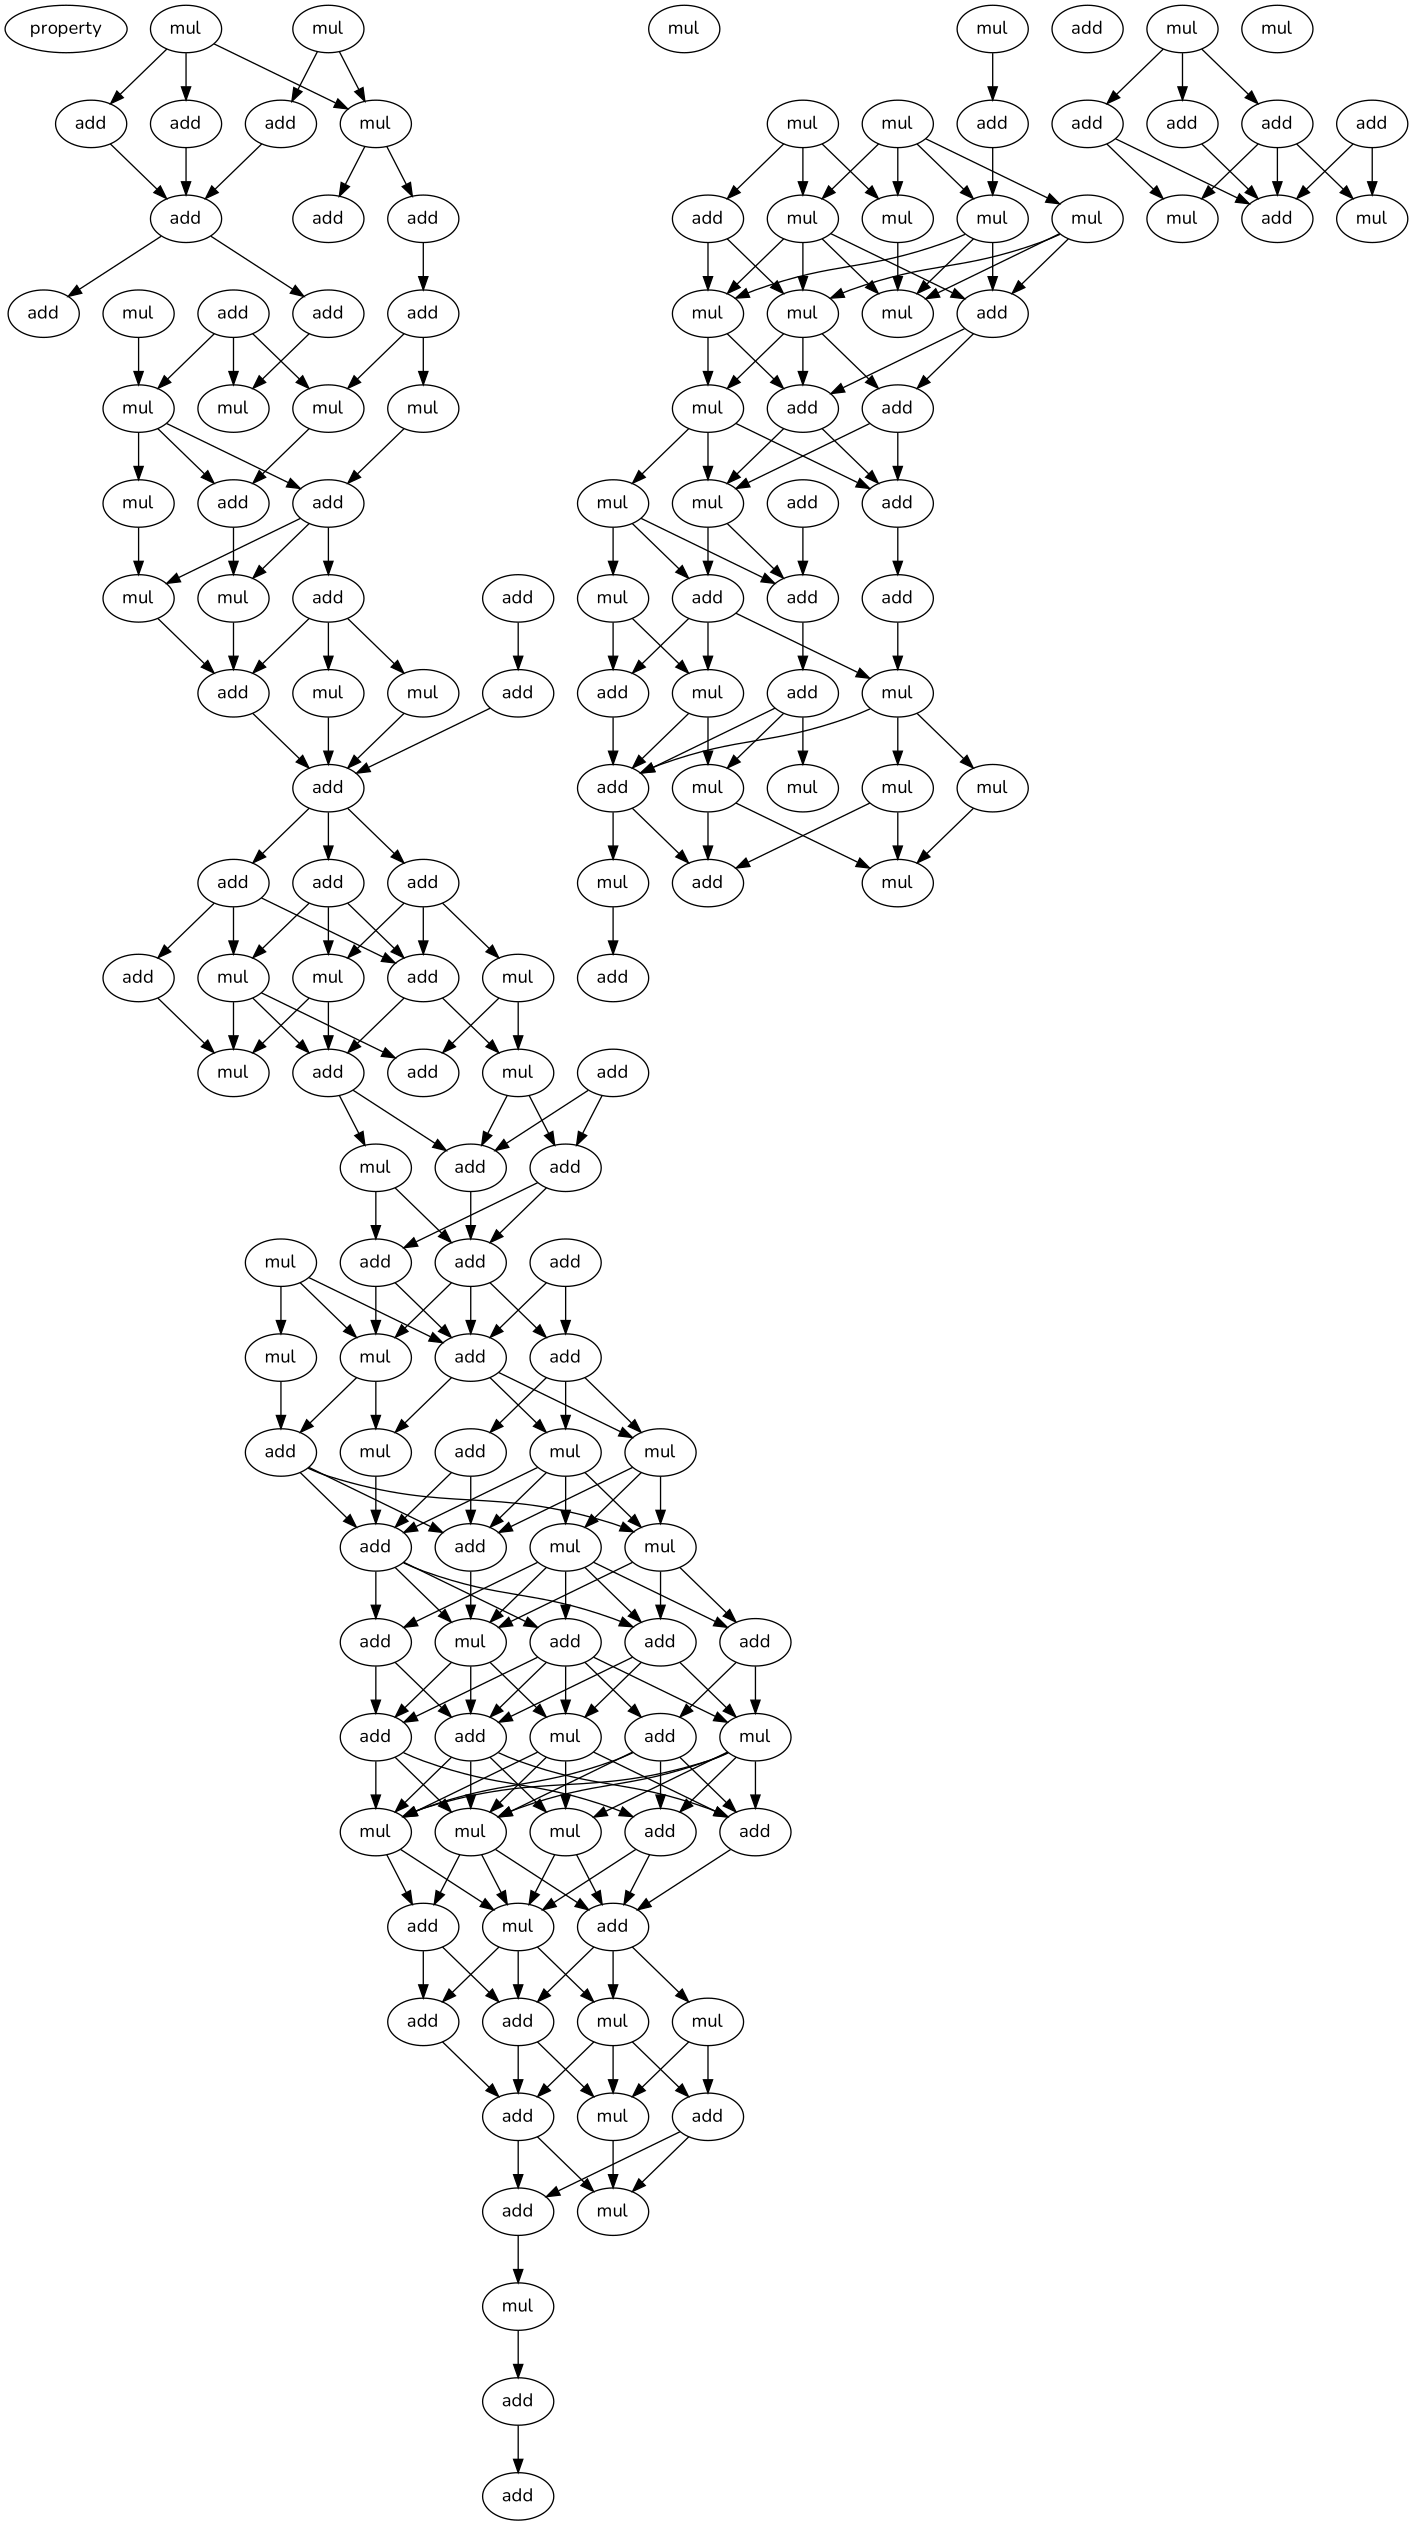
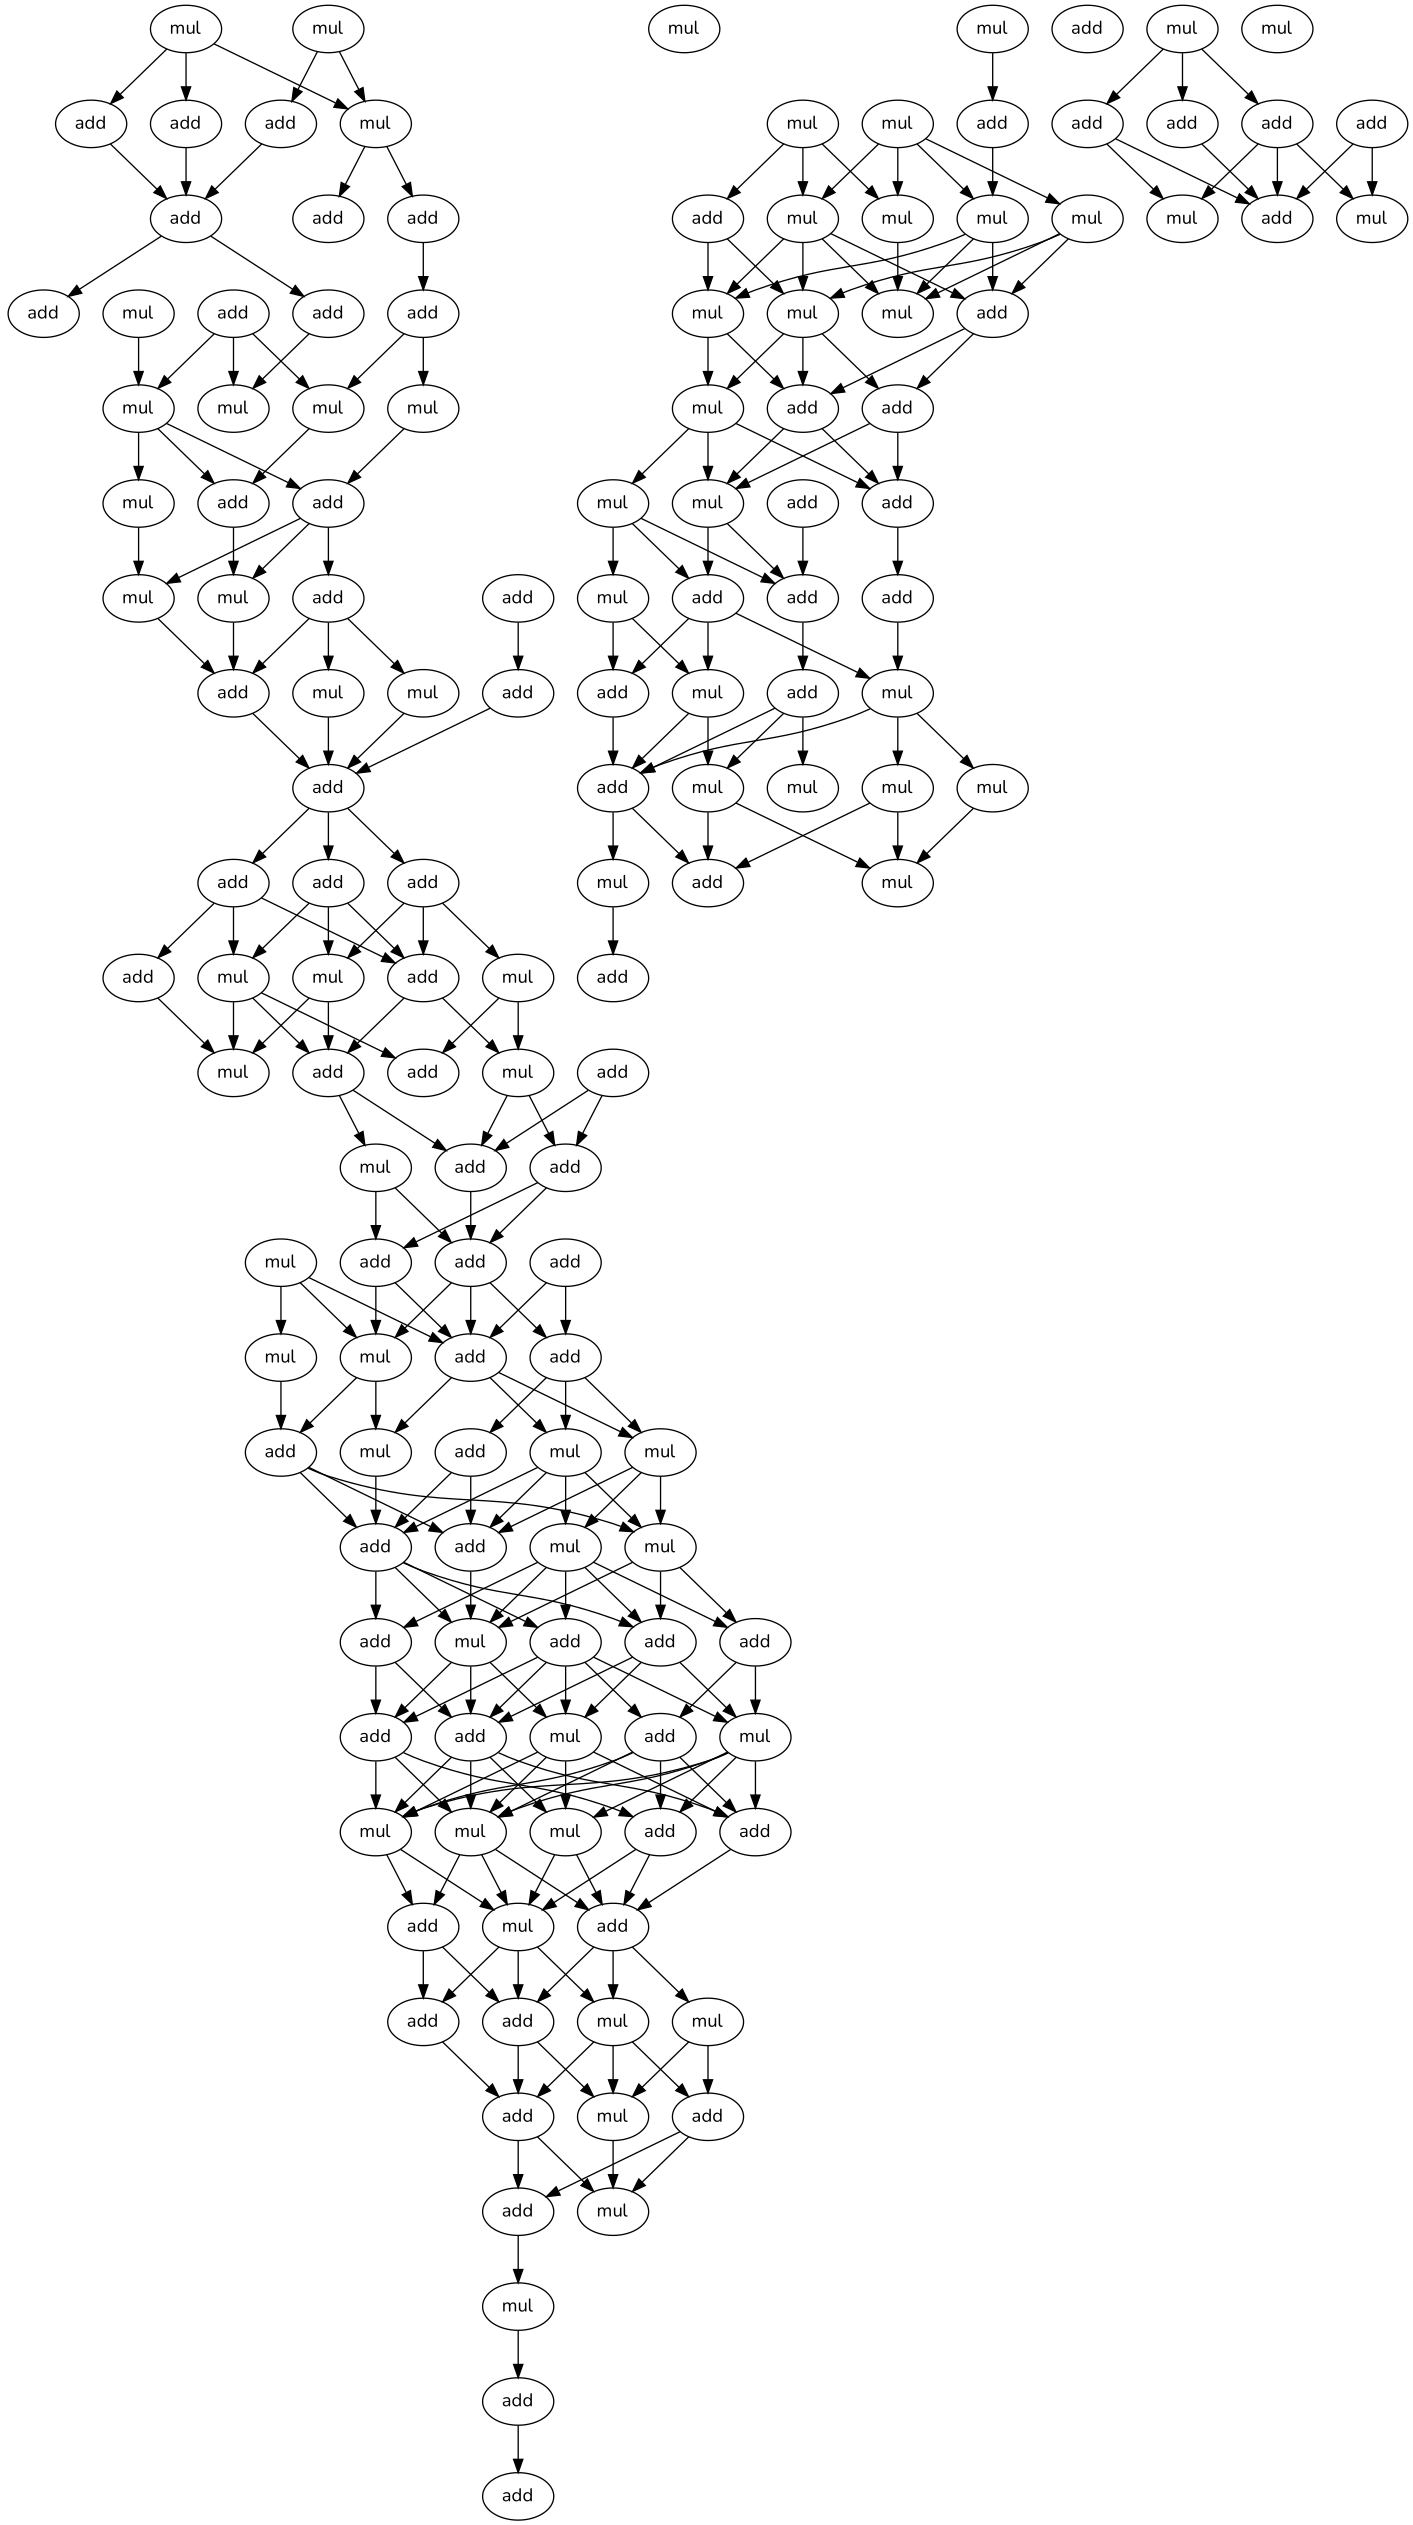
  digraph {
    fontname=Nunito
    node [fontcolor=black fontname=Nunito]
    edge [fontname=Nunito]
-   property [lf=1.2 mul=2]
    n2 [label=mul]
    n3 [label=mul]
    n4 [label=add]
    n5 [label=mul]
    n6 [label=add]
    n7 [label=add]
    n8 [label=add]
    n9 [label=add]
    n10 [label=add]
    n11 [label=add]
    n12 [label=add]
    n13 [label=add]
    n14 [label=mul]
    n15 [label=add]
    n16 [label=mul]
    n17 [label=mul]
    n18 [label=mul]
    n19 [label=mul]
    n20 [label=add]
    n21 [label=add]
    n22 [label=mul]
    n23 [label=mul]
    n24 [label=mul]
    n25 [label=add]
    n26 [label=add]
    n27 [label=mul]
    n28 [label=mul]
    n29 [label=add]
    n30 [label=add]
    n31 [label=add]
    n32 [label=add]
    n33 [label=add]
    n34 [label=add]
    n35 [label=add]
    n36 [label=mul]
    n37 [label=add]
    n38 [label=mul]
    n39 [label=mul]
    n40 [label=add]
    n41 [label=mul]
    n42 [label=add]
    n43 [label=mul]
    n44 [label=mul]
    n45 [label=add]
    n46 [label=add]
    n47 [label=add]
    n48 [label=add]
    n49 [label=add]
    n50 [label=add]
    n51 [label=add]
    n52 [label=add]
    n53 [label=mul]
    n54 [label=mul]
    n55 [label=mul]
    n56 [label=mul]
    n57 [label=add]
    n58 [label=mul]
    n59 [label=mul]
    n60 [label=add]
    n61 [label=add]
    n62 [label=add]
    n63 [label=mul]
    n64 [label=mul]
    n65 [label=add]
    n66 [label=add]
    n67 [label=add]
    n68 [label=mul]
    n69 [label=add]
    n70 [label=mul]
    n71 [label=add]
    n72 [label=add]
    n73 [label=mul]
    n74 [label=add]
    n75 [label=add]
    n76 [label=mul]
    n77 [label=add]
    n78 [label=mul]
    n79 [label=mul]
    n80 [label=mul]
    n81 [label=add]
    n82 [label=add]
    n83 [label=mul]
    n84 [label=add]
    n85 [label=add]
    n86 [label=mul]
    n87 [label=add]
    n88 [label=mul]
    n89 [label=add]
    n90 [label=add]
    n91 [label=mul]
    n92 [label=mul]
    n93 [label=add]
    n94 [label=mul]
    n95 [label=add]
    n96 [label=mul]
    n97 [label=add]
    n98 [label=mul]
    n99 [label=add]
    n100 [label=mul]
    n101 [label=mul]
    n102 [label=mul]
    n103 [label=add]
    n104 [label=mul]
    n105 [label=mul]
    n106 [label=mul]
    n107 [label=mul]
    n108 [label=add]
    n109 [label=mul]
    n110 [label=add]
    n111 [label=add]
    n112 [label=mul]
    n113 [label=mul]
    n114 [label=mul]
    n115 [label=add]
    n116 [label=add]
    n117 [label=add]
    n118 [label=mul]
    n119 [label=add]
    n120 [label=add]
    n121 [label=add]
    n122 [label=mul]
    n123 [label=add]
    n124 [label=mul]
    n125 [label=add]
    n126 [label=mul]
    n127 [label=mul]
    n128 [label=mul]
    n129 [label=mul]
    n130 [label=mul]
    n131 [label=add]
    n132 [label=mul]
    n133 [label=add]
    n134 [label=mul]
    n135 [label=add]
    n136 [label=add]
    n137 [label=add]
    n138 [label=add]
    n139 [label=mul]
    n140 [label=mul]
    n141 [label=add]
    n142 [label=mul]
    n2 -> n3
    n2 -> n4
    n3 -> n9
    n3 -> n10
    n4 -> n8
    n5 -> n3
    n5 -> n6
    n5 -> n7
    n6 -> n8
    n7 -> n8
    n8 -> n12
    n8 -> n13
    n9 -> n11
    n11 -> n16
    n11 -> n18
    n12 -> n14
    n15 -> n14
    n15 -> n16
    n15 -> n17
    n16 -> n20
    n17 -> n20
    n17 -> n21
    n17 -> n22
    n18 -> n21
    n19 -> n17
    n20 -> n23
    n21 -> n23
    n21 -> n24
    n21 -> n25
    n22 -> n24
    n23 -> n26
    n24 -> n26
    n25 -> n26
    n25 -> n27
    n25 -> n28
    n26 -> n31
    n27 -> n31
    n28 -> n31
    n29 -> n30
    n30 -> n31
    n31 -> n32
    n31 -> n33
    n31 -> n34
    n32 -> n35
    n32 -> n36
    n32 -> n37
    n33 -> n35
    n33 -> n38
    n33 -> n39
    n34 -> n35
    n34 -> n36
    n34 -> n39
    n35 -> n40
    n35 -> n41
    n36 -> n40
    n36 -> n42
    n36 -> n43
    n37 -> n43
    n38 -> n41
    n38 -> n42
    n39 -> n40
    n39 -> n43
    n40 -> n44
    n40 -> n45
    n41 -> n45
    n41 -> n47
    n44 -> n48
    n44 -> n49
    n45 -> n48
    n46 -> n45
    n46 -> n47
    n47 -> n48
    n47 -> n49
    n48 -> n51
    n48 -> n52
    n48 -> n53
    n49 -> n51
    n49 -> n53
    n50 -> n51
    n50 -> n52
    n51 -> n56
    n51 -> n58
    n51 -> n59
    n52 -> n58
    n52 -> n59
    n52 -> n60
    n53 -> n56
    n53 -> n57
    n54 -> n51
    n54 -> n53
    n54 -> n55
    n55 -> n57
    n56 -> n62
    n57 -> n61
    n57 -> n62
    n57 -> n64
    n58 -> n61
    n58 -> n62
    n58 -> n63
    n58 -> n64
    n59 -> n61
    n59 -> n63
    n59 -> n64
    n60 -> n61
    n60 -> n62
    n61 -> n68
    n62 -> n66
    n62 -> n67
    n62 -> n68
    n62 -> n69
    n63 -> n65
    n63 -> n66
    n63 -> n67
    n63 -> n68
    n63 -> n69
    n64 -> n65
    n64 -> n67
    n64 -> n68
    n65 -> n70
    n65 -> n71
    n66 -> n70
    n66 -> n71
    n66 -> n72
    n66 -> n73
    n66 -> n74
    n67 -> n70
    n67 -> n73
    n67 -> n74
    n68 -> n72
    n68 -> n73
    n68 -> n74
    n69 -> n72
    n69 -> n74
    n70 -> n75
    n70 -> n76
    n70 -> n77
    n70 -> n78
    n70 -> n79
    n71 -> n75
    n71 -> n76
    n71 -> n77
    n71 -> n78
    n72 -> n75
    n72 -> n76
    n72 -> n78
    n73 -> n76
    n73 -> n77
    n73 -> n78
    n73 -> n79
    n74 -> n76
    n74 -> n77
    n74 -> n78
    n74 -> n79
    n75 -> n80
    n75 -> n81
    n76 -> n80
    n76 -> n81
    n76 -> n82
    n77 -> n81
    n78 -> n80
    n78 -> n82
    n79 -> n80
    n79 -> n81
    n80 -> n83
    n80 -> n84
    n80 -> n85
    n81 -> n83
    n81 -> n84
    n81 -> n86
    n82 -> n84
    n82 -> n85
    n83 -> n87
    n83 -> n88
    n83 -> n89
    n84 -> n88
    n84 -> n89
    n85 -> n89
    n86 -> n87
    n86 -> n88
    n87 -> n90
    n87 -> n91
    n88 -> n91
    n89 -> n90
    n89 -> n91
    n90 -> n92
    n92 -> n93
    n93 -> n95
    n96 -> n97
    n97 -> n102
    n98 -> n99
    n98 -> n100
    n98 -> n101
    n99 -> n106
    n99 -> n107
    n100 -> n109
    n101 -> n106
    n101 -> n107
    n101 -> n108
    n101 -> n109
    n102 -> n106
    n102 -> n108
    n102 -> n109
    n104 -> n100
    n104 -> n101
    n104 -> n102
    n104 -> n105
    n105 -> n107
    n105 -> n108
    n105 -> n109
    n106 -> n110
    n106 -> n112
    n107 -> n110
    n107 -> n111
    n107 -> n112
    n108 -> n110
    n108 -> n111
    n110 -> n113
    n110 -> n115
    n111 -> n113
    n111 -> n115
    n112 -> n113
    n112 -> n114
    n112 -> n115
    n113 -> n116
    n113 -> n117
    n114 -> n116
    n114 -> n117
    n114 -> n118
    n115 -> n120
    n116 -> n123
    n117 -> n121
    n117 -> n122
    n117 -> n124
    n118 -> n121
    n118 -> n122
    n119 -> n116
    n120 -> n124
    n121 -> n125
    n122 -> n125
    n122 -> n126
    n123 -> n125
    n123 -> n126
    n123 -> n127
    n124 -> n125
    n124 -> n128
    n124 -> n129
    n125 -> n130
    n125 -> n131
    n126 -> n131
    n126 -> n132
    n128 -> n132
    n129 -> n131
    n129 -> n132
    n130 -> n133
    n134 -> n135
    n134 -> n136
    n134 -> n137
    n135 -> n138
    n136 -> n138
    n136 -> n139
    n137 -> n138
    n137 -> n139
    n137 -> n142
    n141 -> n138
    n141 -> n142
  }
